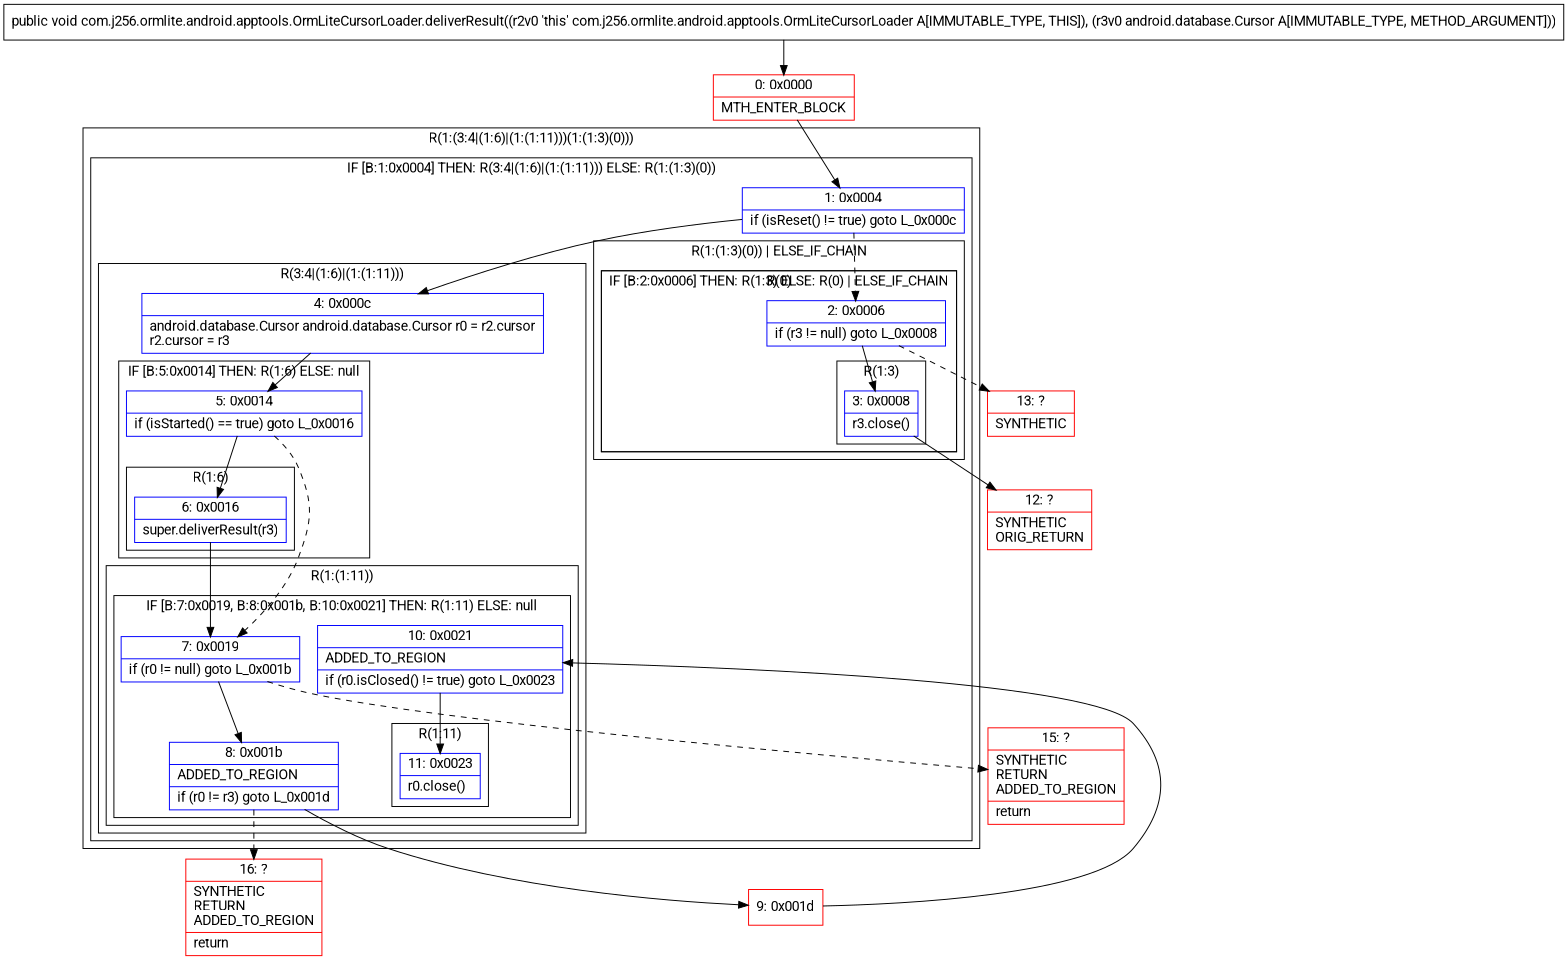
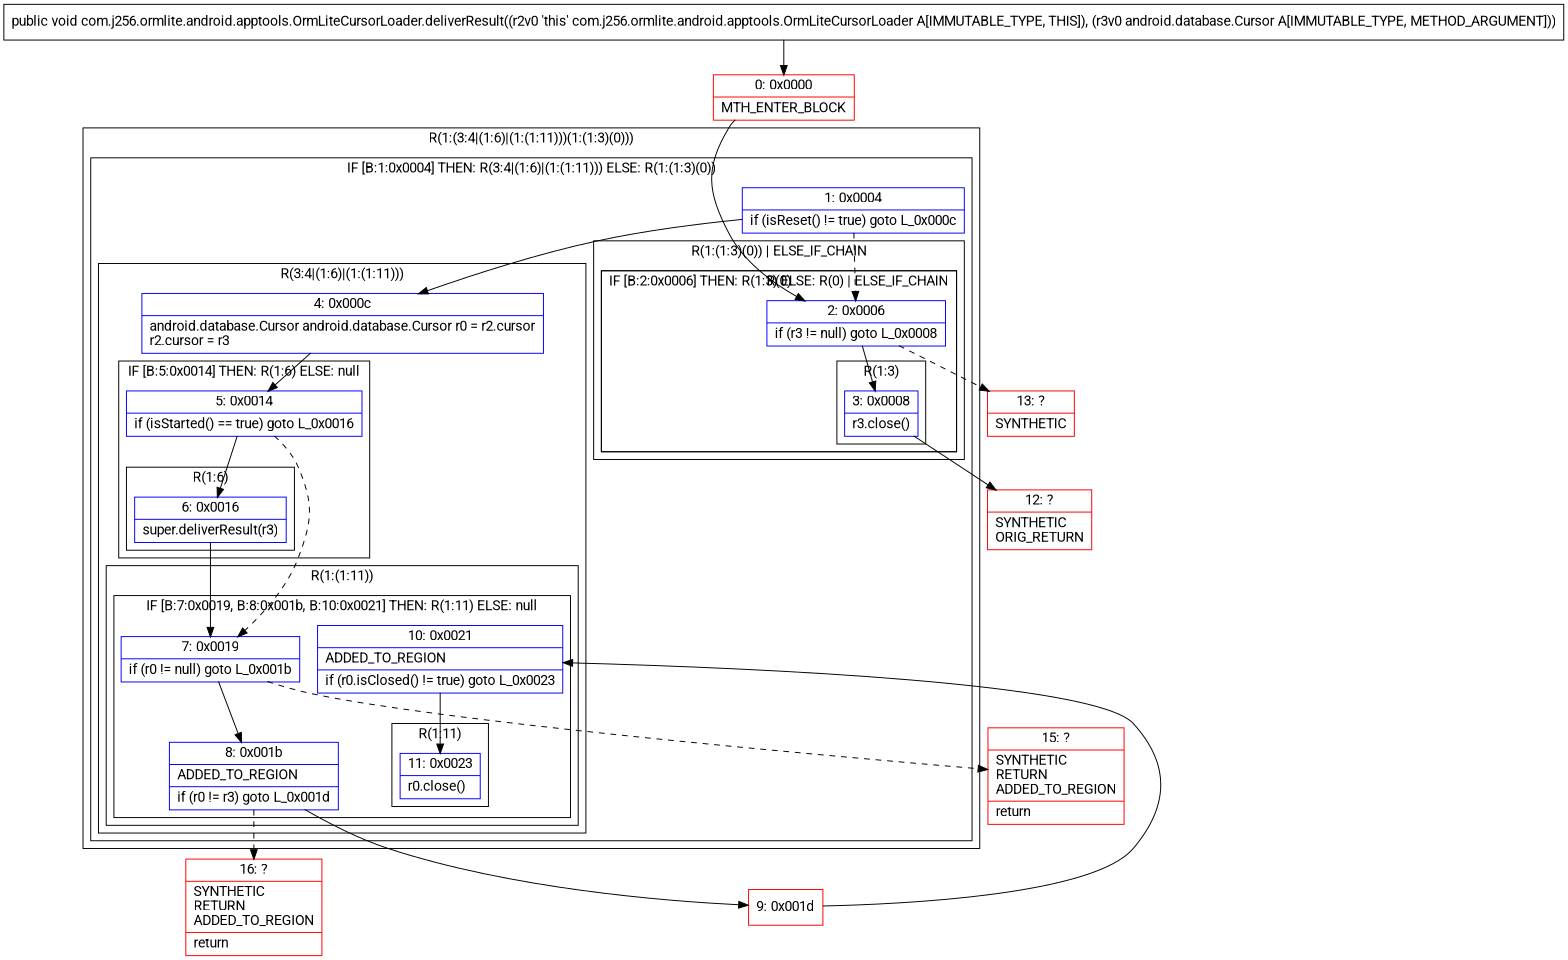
  digraph {
    fontname=Roboto
    node [color=blue fontname=Roboto shape=record]
    edge [fontname=Roboto]
    n1 [label="{6\:\ 0x0016|super.deliverResult(r3)\l}"]
    n2 [label="{5\:\ 0x0014|if (isStarted() == true) goto L_0x0016\l}"]
    n3 [label="{11\:\ 0x0023|r0.close()\l}"]
    n4 [label="{7\:\ 0x0019|if (r0 != null) goto L_0x001b\l}"]
    n5 [label="{8\:\ 0x001b|ADDED_TO_REGION\l|if (r0 != r3) goto L_0x001d\l}"]
    n6 [label="{10\:\ 0x0021|ADDED_TO_REGION\l|if (r0.isClosed() != true) goto L_0x0023\l}"]
    n7 [label="{4\:\ 0x000c|android.database.Cursor android.database.Cursor r0 = r2.cursor\lr2.cursor = r3\l}"]
    n8 [label="{3\:\ 0x0008|r3.close()\l}"]
    n9 [label="{2\:\ 0x0006|if (r3 != null) goto L_0x0008\l}"]
    n10 [label="{1\:\ 0x0004|if (isReset() != true) goto L_0x000c\l}"]
    n11 [color=red label="{15\:\ ?|SYNTHETIC\lRETURN\lADDED_TO_REGION\l|return\l}"]
    n12 [color=red label="{9\:\ 0x001d}"]
    n13 [color=red label="{16\:\ ?|SYNTHETIC\lRETURN\lADDED_TO_REGION\l|return\l}"]
    n14 [color=red label="{12\:\ ?|SYNTHETIC\lORIG_RETURN\l}"]
    n15 [color=red label="{13\:\ ?|SYNTHETIC\l}"]
    n16 [color=red label="{0\:\ 0x0000|MTH_ENTER_BLOCK\l}"]
    n17 [label="{public void com.j256.ormlite.android.apptools.OrmLiteCursorLoader.deliverResult((r2v0 'this' com.j256.ormlite.android.apptools.OrmLiteCursorLoader A[IMMUTABLE_TYPE, THIS]), (r3v0 android.database.Cursor A[IMMUTABLE_TYPE, METHOD_ARGUMENT])) }" color=""]
    subgraph cluster_1 {
      label="R(1:(3:4|(1:6)|(1:(1:11)))(1:(1:3)(0)))"
      subgraph cluster_2 {
        label="IF [B:1:0x0004] THEN: R(3:4|(1:6)|(1:(1:11))) ELSE: R(1:(1:3)(0))"
        n10
        subgraph cluster_3 {
          label="R(3:4|(1:6)|(1:(1:11)))"
          n7
          subgraph cluster_4 {
            label="IF [B:5:0x0014] THEN: R(1:6) ELSE: null"
            n2
            subgraph cluster_5 {
              label="R(1:6)"
              n1
            }
          }
          subgraph cluster_6 {
            label="R(1:(1:11))"
            subgraph cluster_7 {
              label="IF [B:7:0x0019, B:8:0x001b, B:10:0x0021] THEN: R(1:11) ELSE: null"
              n4
              n5
              n6
              subgraph cluster_8 {
                label="R(1:11)"
                n3
              }
            }
          }
        }
        subgraph cluster_9 {
          label="R(1:(1:3)(0)) | ELSE_IF_CHAIN\l"
          subgraph cluster_10 {
            label="IF [B:2:0x0006] THEN: R(1:3) ELSE: R(0) | ELSE_IF_CHAIN\l"
            n9
            subgraph cluster_11 {
              label="R(1:3)"
              n8
            }
            subgraph cluster_12 {
              label="R(0)"
            }
          }
        }
      }
    }
    n1 -> n4
    n2 -> n1
    n2 -> n4 [style=dashed]
    n4 -> n5
    n4 -> n11 [style=dashed]
    n5 -> n12
    n5 -> n13 [style=dashed]
    n6 -> n3
    n7 -> n2
    n8 -> n14
    n9 -> n8
    n9 -> n15 [style=dashed]
    n10 -> n7
    n10 -> n9 [style=dashed]
    n12 -> n6
-   n16 -> n10
+   n16 -> n9
    n17 -> n16
  }
